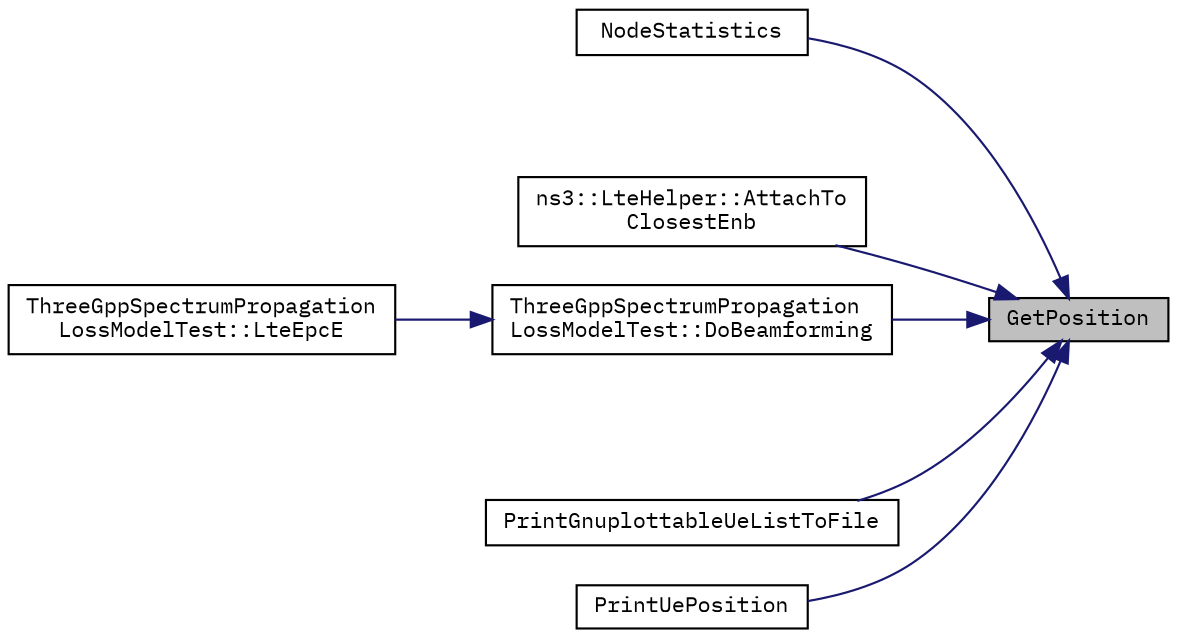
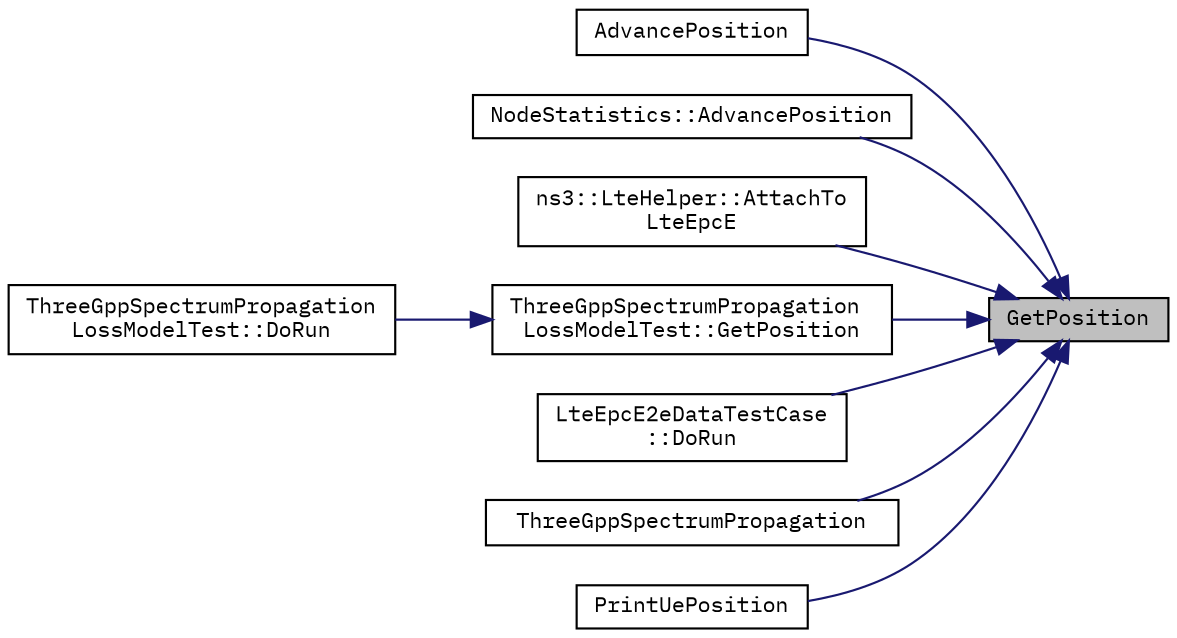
  digraph {
    fontname="IBM Plex Mono"
    rankdir=RL
    node [color=black fillcolor=white fontname="IBM Plex Mono" fontsize=10 shape=record style=filled]
    edge [color=midnightblue dir=back fontname="IBM Plex Mono" fontsize=10 labelfontname=Helvetica labelfontsize=10 style=solid]
    n1 [fillcolor=grey75 fontcolor=black height=0.2 label=GetPosition width=0.4]
-   n2 [height=0.2 label=NodeStatistics width=0.4]
-   n4 [height=0.2 label="ns3::LteHelper::AttachTo\lClosestEnb" width=0.4]
-   n5 [height=0.2 label="ThreeGppSpectrumPropagation\lLossModelTest::DoBeamforming" width=0.4]
-   n7 [height=0.2 label=PrintGnuplottableUeListToFile width=0.4]
+   n2 [height=0.2 label=AdvancePosition width=0.4]
+   n3 [height=0.2 label="NodeStatistics::AdvancePosition" width=0.4]
+   n4 [height=0.2 label="ns3::LteHelper::AttachTo\lLteEpcE" width=0.4]
+   n5 [height=0.2 label="ThreeGppSpectrumPropagation\lLossModelTest::GetPosition" width=0.4]
+   n6 [height=0.2 label="LteEpcE2eDataTestCase\l::DoRun" width=0.4]
+   n7 [height=0.2 label=ThreeGppSpectrumPropagation width=0.4]
    n8 [height=0.2 label=PrintUePosition width=0.4]
-   n9 [height=0.2 label="ThreeGppSpectrumPropagation\lLossModelTest::LteEpcE" width=0.4]
+   n9 [height=0.2 label="ThreeGppSpectrumPropagation\lLossModelTest::DoRun" width=0.4]
    n1 -> n2
+   n1 -> n3
    n1 -> n4
    n1 -> n5
+   n1 -> n6
    n1 -> n7
    n1 -> n8
    n5 -> n9
  }
